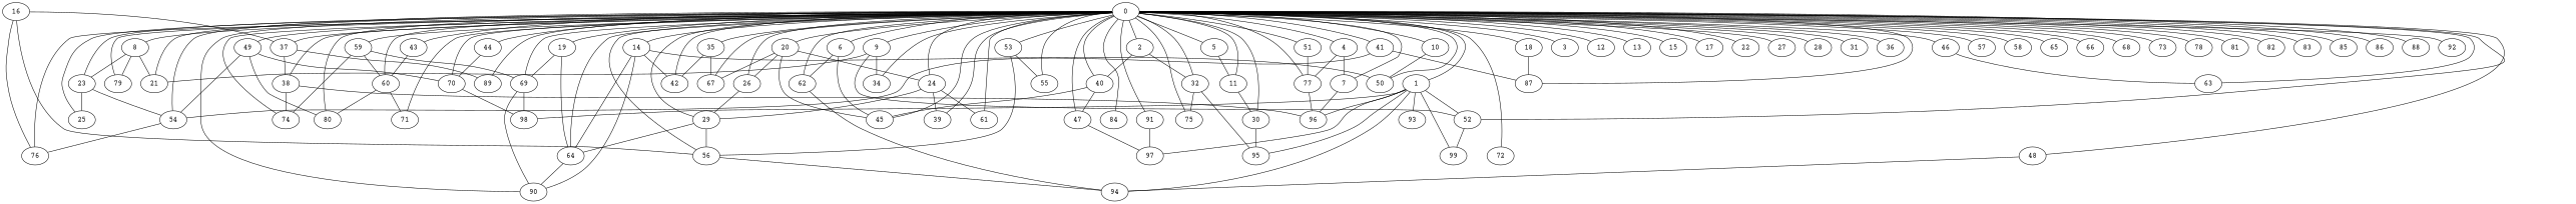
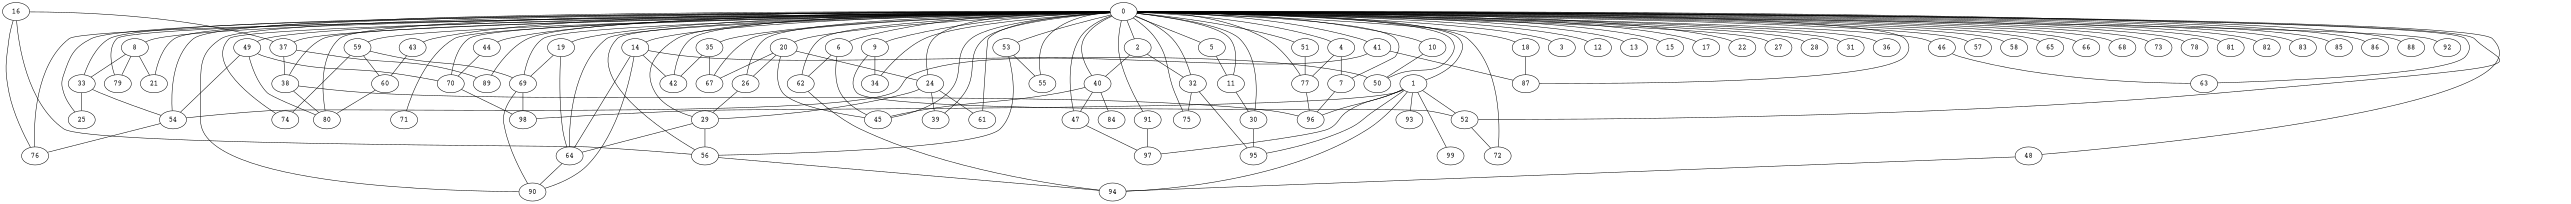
  graph {
    fontname="Courier Prime"
    node [fontname="Courier Prime"]
    edge [fontname="Courier Prime"]
    0
    1
    2
    3
    4
    5
    6
    7
    8
    9
    10
    11
    12
    13
    14
    15
    17
    18
    19
    20
    21
    22
-   23
+   23 [label=33]
    24
    25
    26
    27
    28
    29
    30
    31
    32
    34
    35
    36
    37
    38
    39
    40
    41
    42
    43
    44
    45
    46
    47
    48
    49
    50
    51
    52
    53
    54
    55
    56
    57
    58
    59
    60
    61
    62
    63
    64
    65
    66
    67
    68
    69
    70
    71
    72
    73
    74
    75
    76
    77
    78
    79
    80
    81
    82
    83
    84
    85
    86
    87
    88
    89
    90
    91
    92
    96
    98
    99
    97
    93
    94
    95
    16
    0 -- 1
    0 -- 2
    0 -- 3
    0 -- 4
    0 -- 5
    0 -- 6
    0 -- 7
    0 -- 8
    0 -- 9
    0 -- 10
    0 -- 11
    0 -- 12
    0 -- 13
    0 -- 14
    0 -- 15
    0 -- 17
    0 -- 18
    0 -- 19
    0 -- 20
    0 -- 21
    0 -- 22
    0 -- 23
    0 -- 24
    0 -- 25
    0 -- 26
    0 -- 27
    0 -- 28
    0 -- 29
    0 -- 30
    0 -- 31
    0 -- 32
    0 -- 34
    0 -- 35
    0 -- 36
    0 -- 37
    0 -- 38
    0 -- 39
    0 -- 40
    0 -- 41
    0 -- 42
    0 -- 43
    0 -- 44
    0 -- 45
    0 -- 46
    0 -- 47
    0 -- 48
    0 -- 49
    0 -- 50
    0 -- 51
    0 -- 52
    0 -- 53
    0 -- 54
    0 -- 55
    0 -- 56
    0 -- 57
    0 -- 58
    0 -- 59
-   0 -- 60
    0 -- 61
    0 -- 62
    0 -- 63
    0 -- 64
    0 -- 65
    0 -- 66
    0 -- 67
    0 -- 68
    0 -- 69
    0 -- 70
    0 -- 71
    0 -- 72
    0 -- 73
    0 -- 74
    0 -- 75
    0 -- 76
    0 -- 77
    0 -- 78
    0 -- 79
    0 -- 80
    0 -- 81
    0 -- 82
    0 -- 83
-   0 -- 84
+   40 -- 84
    0 -- 85
    0 -- 86
    0 -- 87
    0 -- 88
    0 -- 89
    0 -- 90
    0 -- 91
    0 -- 92
    1 -- 52
    1 -- 96
    1 -- 98
    1 -- 99
    1 -- 97
    1 -- 93
    1 -- 94
    1 -- 95
    2 -- 32
    2 -- 40
    4 -- 7
    4 -- 77
    5 -- 11
    6 -- 45
    6 -- 62
    7 -- 96
    8 -- 21
    8 -- 23
    8 -- 79
-   9 -- 21
    9 -- 34
    9 -- 52
    10 -- 50
    11 -- 30
    14 -- 42
    14 -- 50
    14 -- 64
    14 -- 90
    18 -- 87
    19 -- 64
    19 -- 69
    20 -- 24
    20 -- 26
    20 -- 45
    20 -- 67
    23 -- 25
    23 -- 54
    24 -- 29
    24 -- 39
    24 -- 61
    26 -- 29
    29 -- 56
    29 -- 64
    30 -- 95
    32 -- 75
    32 -- 95
    35 -- 42
    35 -- 67
    37 -- 38
    37 -- 89
-   38 -- 74
+   38 -- 80
    38 -- 96
    40 -- 45
    40 -- 47
    41 -- 54
    41 -- 87
    43 -- 60
    44 -- 70
    46 -- 63
    47 -- 97
    48 -- 94
    49 -- 54
    49 -- 70
    49 -- 80
    51 -- 77
-   52 -- 99
+   52 -- 72
    53 -- 55
    53 -- 56
    54 -- 76
    56 -- 94
    59 -- 60
    59 -- 69
    59 -- 74
-   60 -- 71
    60 -- 80
    62 -- 94
    64 -- 90
    69 -- 90
    69 -- 98
    70 -- 98
    77 -- 96
    91 -- 97
    16 -- 37
    16 -- 56
    16 -- 76
  }
